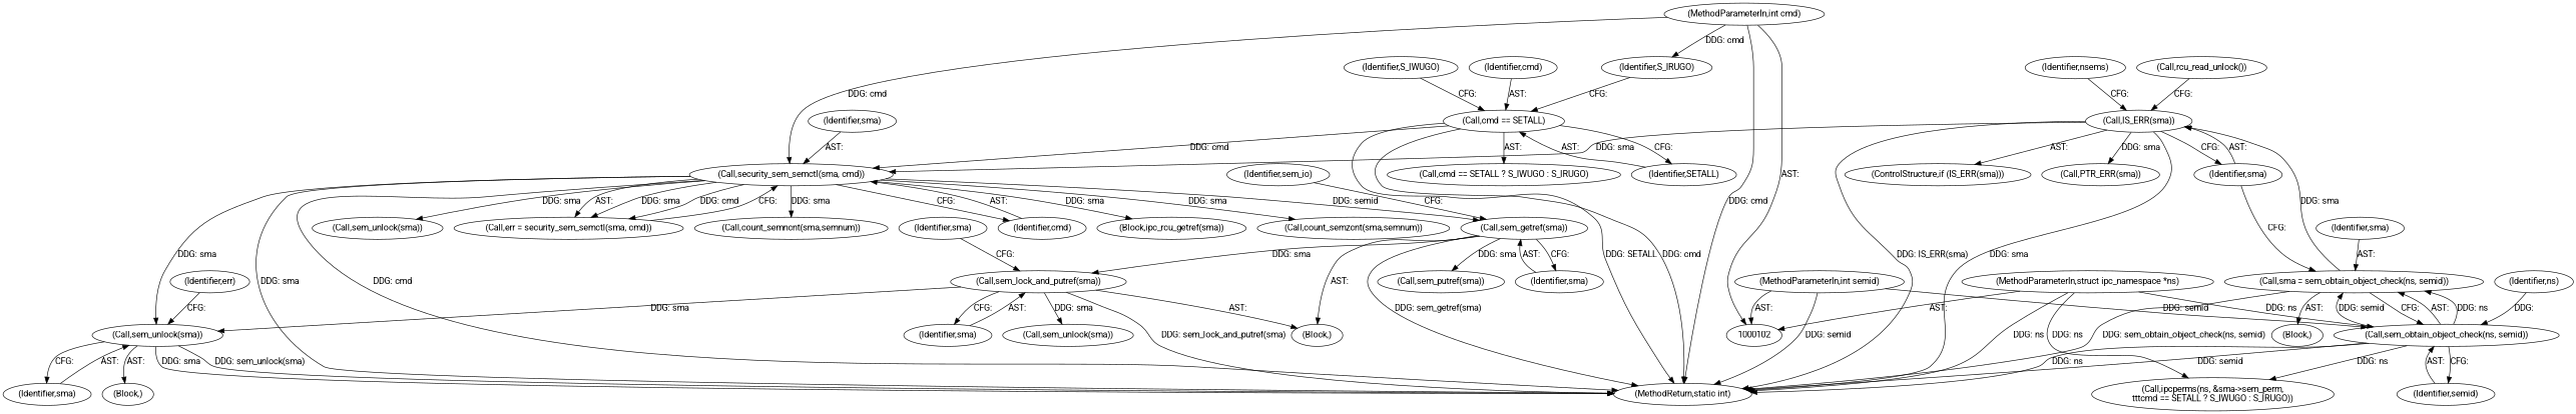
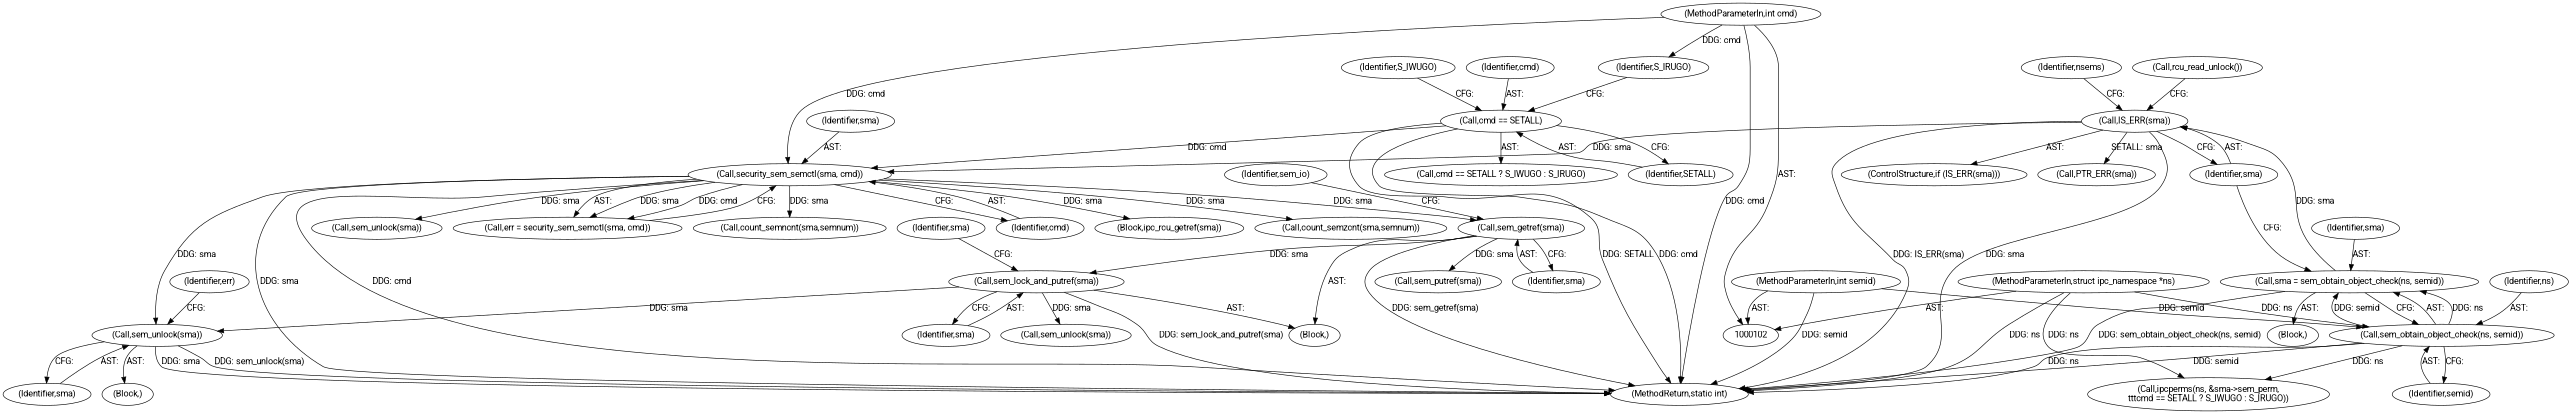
  digraph {
    fontname=Roboto
    node [fontname=Roboto]
    edge [fontname=Roboto]
    n1 [label="(Call,sem_unlock(sma))"]
    n2 [label="(Identifier,sma)"]
    n3 [label="(MethodReturn,static int)"]
    n4 [label="(Block,)"]
    n5 [label="(Call,security_sem_semctl(sma, cmd))"]
    n6 [label="(Call,sem_getref(sma))"]
    n7 [label="(Call,count_semncnt(sma,semnum))"]
    n8 [label="(Identifier,cmd)"]
    n9 [label="(Block,ipc_rcu_getref(sma))"]
    n10 [label="(Call,count_semzcnt(sma,semnum))"]
    n11 [label="(Call,sem_unlock(sma))"]
    n12 [label="(Call,err = security_sem_semctl(sma, cmd))"]
    n13 [label="(Call,sem_lock_and_putref(sma))"]
    n14 [label="(Block,)"]
    n15 [label="(Call,sem_putref(sma))"]
    n16 [label="(Identifier,sma)"]
    n17 [label="(Call,IS_ERR(sma))"]
    n18 [label="(ControlStructure,if (IS_ERR(sma)))"]
    n19 [label="(Call,PTR_ERR(sma))"]
    n20 [label="(Identifier,sma)"]
    n21 [label="(Call,sma = sem_obtain_object_check(ns, semid))"]
    n22 [label="(Call,sem_obtain_object_check(ns, semid))"]
    n23 [label="(Block,)"]
    n24 [label="(Call,ipcperms(ns, &sma->sem_perm,\n\t\t\tcmd == SETALL ? S_IWUGO : S_IRUGO))"]
    n25 [label="(Identifier,semid)"]
    n26 [label="(MethodParameterIn,struct ipc_namespace *ns)"]
    1000102
    n28 [label="(MethodParameterIn,int semid)"]
    n29 [label="(Call,cmd == SETALL)"]
    n30 [label="(Call,cmd == SETALL ? S_IWUGO : S_IRUGO)"]
    n31 [label="(Identifier,SETALL)"]
    n32 [label="(MethodParameterIn,int cmd)"]
    n33 [label="(Identifier,S_IRUGO)"]
    n34 [label="(Identifier,sma)"]
    n35 [label="(Call,sem_unlock(sma))"]
    n36 [label="(Identifier,nsems)"]
    n37 [label="(Identifier,sma)"]
    n38 [label="(Identifier,sma)"]
    n39 [label="(Identifier,ns)"]
    n40 [label="(Identifier,sem_io)"]
    n41 [label="(Identifier,S_IWUGO)"]
    n42 [label="(Identifier,sma)"]
    n43 [label="(Identifier,err)"]
    n44 [label="(Call,rcu_read_unlock())"]
    n45 [label="(Identifier,cmd)"]
    n1 -> n2 [label="CFG: "]
    n1 -> n3 [label="DDG: sma"]
    n1 -> n3 [label="DDG: sem_unlock(sma)"]
    n1 -> n4 [label="AST: "]
    n2 -> n1 [label="AST: "]
    n5 -> n1 [label="DDG: sma"]
    n5 -> n3 [label="DDG: sma"]
    n5 -> n3 [label="DDG: cmd"]
-   n5 -> n6 [label="DDG: semid"]
+   n5 -> n6 [label="DDG: sma"]
    n5 -> n7 [label="DDG: sma"]
    n5 -> n8 [label="CFG: "]
    n5 -> n9 [label="DDG: sma"]
    n5 -> n10 [label="DDG: sma"]
    n5 -> n11 [label="DDG: sma"]
    n5 -> n12 [label="AST: "]
    n5 -> n12 [label="DDG: sma"]
    n5 -> n12 [label="DDG: cmd"]
    n6 -> n3 [label="DDG: sem_getref(sma)"]
    n6 -> n13 [label="DDG: sma"]
    n6 -> n14 [label="AST: "]
    n6 -> n15 [label="DDG: sma"]
    n6 -> n16 [label="CFG: "]
    n8 -> n5 [label="AST: "]
    n12 -> n5 [label="CFG: "]
    n13 -> n1 [label="DDG: sma"]
    n13 -> n3 [label="DDG: sem_lock_and_putref(sma)"]
    n13 -> n14 [label="AST: "]
    n13 -> n34 [label="CFG: "]
    n13 -> n35 [label="DDG: sma"]
    n16 -> n6 [label="AST: "]
    n17 -> n3 [label="DDG: sma"]
    n17 -> n3 [label="DDG: IS_ERR(sma)"]
    n17 -> n5 [label="DDG: sma"]
    n17 -> n18 [label="AST: "]
-   n17 -> n19 [label="DDG: sma"]
+   n17 -> n19 [label="SETALL: sma"]
    n17 -> n20 [label="CFG: "]
    n20 -> n17 [label="AST: "]
    n20 -> n21 [label="CFG: "]
    n21 -> n3 [label="DDG: sem_obtain_object_check(ns, semid)"]
    n21 -> n17 [label="DDG: sma"]
    n21 -> n22 [label="CFG: "]
    n21 -> n23 [label="AST: "]
    n22 -> n3 [label="DDG: ns"]
    n22 -> n3 [label="DDG: semid"]
    n22 -> n21 [label="AST: "]
    n22 -> n21 [label="DDG: ns"]
    n22 -> n21 [label="DDG: semid"]
    n22 -> n24 [label="DDG: ns"]
    n22 -> n25 [label="CFG: "]
    n25 -> n22 [label="AST: "]
    n26 -> n3 [label="DDG: ns"]
    n26 -> n22 [label="DDG: ns"]
    n26 -> n24 [label="DDG: ns"]
    n26 -> 1000102 [label="AST: "]
    n28 -> n3 [label="DDG: semid"]
    n28 -> n22 [label="DDG: semid"]
    n28 -> 1000102 [label="AST: "]
    n29 -> n3 [label="DDG: SETALL"]
    n29 -> n3 [label="DDG: cmd"]
    n29 -> n5 [label="DDG: cmd"]
    n29 -> n30 [label="AST: "]
    n29 -> n31 [label="CFG: "]
    n31 -> n29 [label="AST: "]
    n32 -> n3 [label="DDG: cmd"]
    n32 -> n5 [label="DDG: cmd"]
    n32 -> 1000102 [label="AST: "]
    n32 -> n33 [label="DDG: cmd"]
    n33 -> n29 [label="CFG: "]
    n34 -> n13 [label="AST: "]
    n36 -> n17 [label="CFG: "]
    n37 -> n21 [label="AST: "]
    n38 -> n13 [label="CFG: "]
-   n39 -> n22 [label="DDG: "]
+   n39 -> n22 [label="AST: "]
    n40 -> n6 [label="CFG: "]
    n41 -> n29 [label="CFG: "]
    n42 -> n5 [label="AST: "]
    n43 -> n1 [label="CFG: "]
    n44 -> n17 [label="CFG: "]
    n45 -> n29 [label="AST: "]
  }
